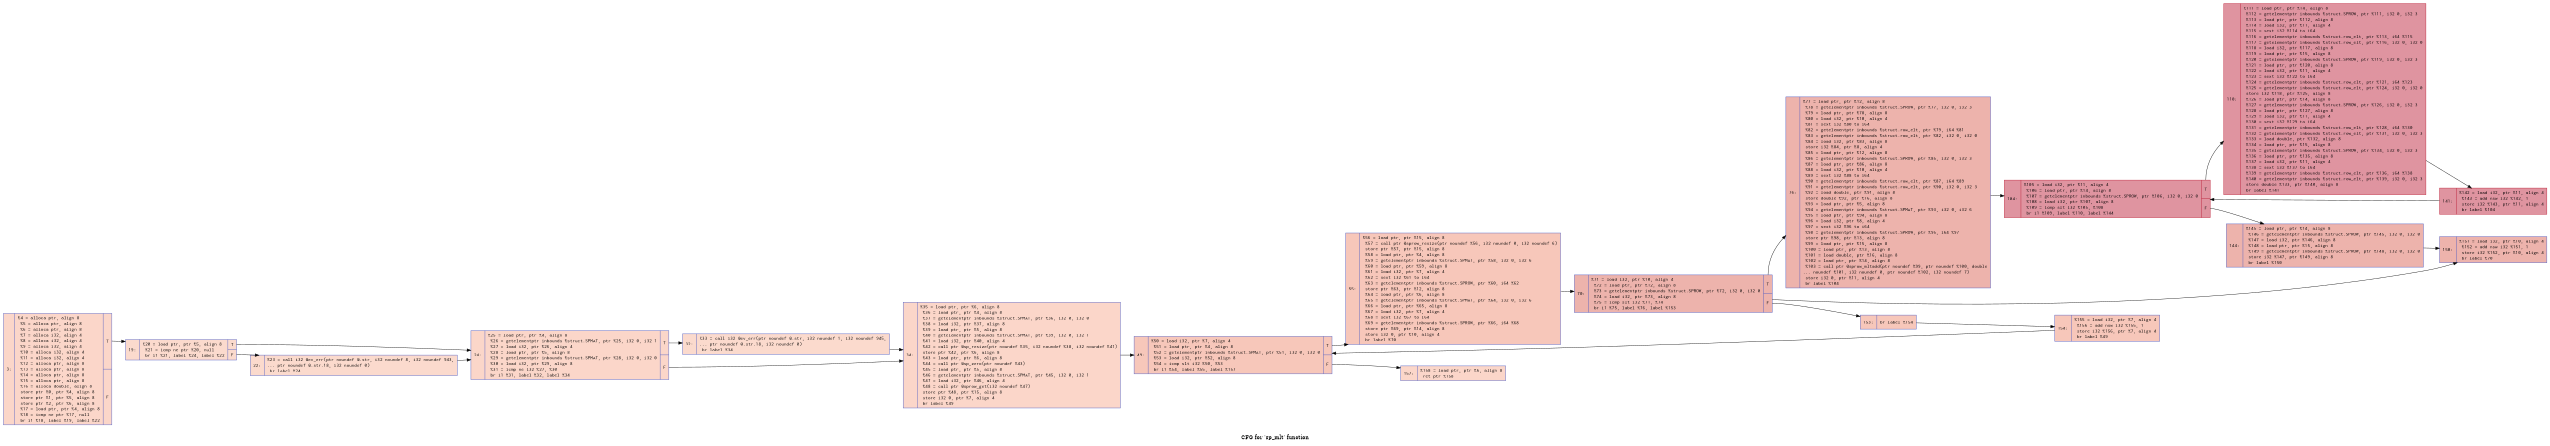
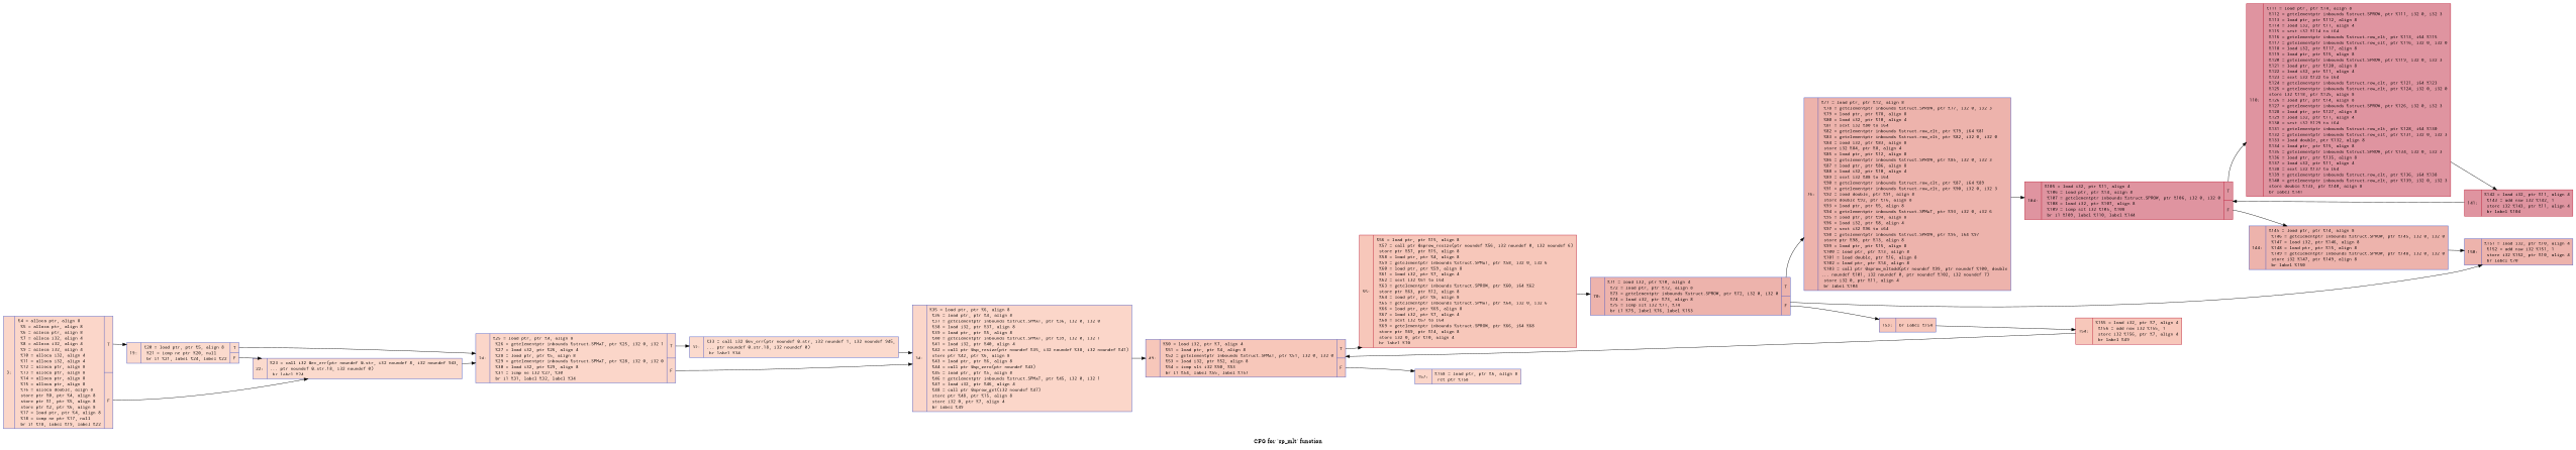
  digraph {
    label="CFG for 'sp_mlt' function"
    rankdir=LR
    node [color="#3d50c3ff" fillcolor="#f6a38570" fontname=Courier shape=record style=filled]
    n1 [label="{3:\l|  %4 = alloca ptr, align 8\l  %5 = alloca ptr, align 8\l  %6 = alloca ptr, align 8\l  %7 = alloca i32, align 4\l  %8 = alloca i32, align 4\l  %9 = alloca i32, align 4\l  %10 = alloca i32, align 4\l  %11 = alloca i32, align 4\l  %12 = alloca ptr, align 8\l  %13 = alloca ptr, align 8\l  %14 = alloca ptr, align 8\l  %15 = alloca ptr, align 8\l  %16 = alloca double, align 8\l  store ptr %0, ptr %4, align 8\l  store ptr %1, ptr %5, align 8\l  store ptr %2, ptr %6, align 8\l  %17 = load ptr, ptr %4, align 8\l  %18 = icmp ne ptr %17, null\l  br i1 %18, label %19, label %22\l|{<s0>T|<s1>F}}"]
    n2 [fillcolor="#f7ac8e70" label="{19:\l|  %20 = load ptr, ptr %5, align 8\l  %21 = icmp ne ptr %20, null\l  br i1 %21, label %24, label %22\l|{<s0>T|<s1>F}}"]
    n3 [fillcolor="#f7ac8e70" label="{22:\l|  %23 = call i32 @ev_err(ptr noundef @.str, i32 noundef 8, i32 noundef 943,\l... ptr noundef @.str.18, i32 noundef 0)\l  br label %24\l}"]
    n4 [label="{24:\l|  %25 = load ptr, ptr %4, align 8\l  %26 = getelementptr inbounds %struct.SPMAT, ptr %25, i32 0, i32 1\l  %27 = load i32, ptr %26, align 4\l  %28 = load ptr, ptr %5, align 8\l  %29 = getelementptr inbounds %struct.SPMAT, ptr %28, i32 0, i32 0\l  %30 = load i32, ptr %29, align 8\l  %31 = icmp ne i32 %27, %30\l  br i1 %31, label %32, label %34\l|{<s0>T|<s1>F}}"]
    n5 [fillcolor="#f7ac8e70" label="{32:\l|  %33 = call i32 @ev_err(ptr noundef @.str, i32 noundef 1, i32 noundef 945,\l... ptr noundef @.str.18, i32 noundef 0)\l  br label %34\l}"]
    n6 [label="{34:\l|  %35 = load ptr, ptr %6, align 8\l  %36 = load ptr, ptr %4, align 8\l  %37 = getelementptr inbounds %struct.SPMAT, ptr %36, i32 0, i32 0\l  %38 = load i32, ptr %37, align 8\l  %39 = load ptr, ptr %5, align 8\l  %40 = getelementptr inbounds %struct.SPMAT, ptr %39, i32 0, i32 1\l  %41 = load i32, ptr %40, align 4\l  %42 = call ptr @sp_resize(ptr noundef %35, i32 noundef %38, i32 noundef %41)\l  store ptr %42, ptr %6, align 8\l  %43 = load ptr, ptr %6, align 8\l  %44 = call ptr @sp_zero(ptr noundef %43)\l  %45 = load ptr, ptr %5, align 8\l  %46 = getelementptr inbounds %struct.SPMAT, ptr %45, i32 0, i32 1\l  %47 = load i32, ptr %46, align 4\l  %48 = call ptr @sprow_get(i32 noundef %47)\l  store ptr %48, ptr %15, align 8\l  store i32 0, ptr %7, align 4\l  br label %49\l}"]
    n7 [fillcolor="#ec7f6370" label="{49:\l|  %50 = load i32, ptr %7, align 4\l  %51 = load ptr, ptr %4, align 8\l  %52 = getelementptr inbounds %struct.SPMAT, ptr %51, i32 0, i32 0\l  %53 = load i32, ptr %52, align 8\l  %54 = icmp slt i32 %50, %53\l  br i1 %54, label %55, label %157\l|{<s0>T|<s1>F}}"]
-   n8 [fillcolor="#ec7f6370" label="{55:\l|  %56 = load ptr, ptr %15, align 8\l  %57 = call ptr @sprow_resize(ptr noundef %56, i32 noundef 0, i32 noundef 6)\l  store ptr %57, ptr %15, align 8\l  %58 = load ptr, ptr %4, align 8\l  %59 = getelementptr inbounds %struct.SPMAT, ptr %58, i32 0, i32 6\l  %60 = load ptr, ptr %59, align 8\l  %61 = load i32, ptr %7, align 4\l  %62 = sext i32 %61 to i64\l  %63 = getelementptr inbounds %struct.SPROW, ptr %60, i64 %62\l  store ptr %63, ptr %12, align 8\l  %64 = load ptr, ptr %6, align 8\l  %65 = getelementptr inbounds %struct.SPMAT, ptr %64, i32 0, i32 6\l  %66 = load ptr, ptr %65, align 8\l  %67 = load i32, ptr %7, align 4\l  %68 = sext i32 %67 to i64\l  %69 = getelementptr inbounds %struct.SPROW, ptr %66, i64 %68\l  store ptr %69, ptr %14, align 8\l  store i32 0, ptr %10, align 4\l  br label %70\l}"]
+   n8 [color="#b70d28ff" fillcolor="#ec7f6370" label="{55:\l|  %56 = load ptr, ptr %15, align 8\l  %57 = call ptr @sprow_resize(ptr noundef %56, i32 noundef 0, i32 noundef 6)\l  store ptr %57, ptr %15, align 8\l  %58 = load ptr, ptr %4, align 8\l  %59 = getelementptr inbounds %struct.SPMAT, ptr %58, i32 0, i32 6\l  %60 = load ptr, ptr %59, align 8\l  %61 = load i32, ptr %7, align 4\l  %62 = sext i32 %61 to i64\l  %63 = getelementptr inbounds %struct.SPROW, ptr %60, i64 %62\l  store ptr %63, ptr %12, align 8\l  %64 = load ptr, ptr %6, align 8\l  %65 = getelementptr inbounds %struct.SPMAT, ptr %64, i32 0, i32 6\l  %66 = load ptr, ptr %65, align 8\l  %67 = load i32, ptr %7, align 4\l  %68 = sext i32 %67 to i64\l  %69 = getelementptr inbounds %struct.SPROW, ptr %66, i64 %68\l  store ptr %69, ptr %14, align 8\l  store i32 0, ptr %10, align 4\l  br label %70\l}"]
    n9 [label="{157:\l|  %158 = load ptr, ptr %6, align 8\l  ret ptr %158\l}"]
    n10 [fillcolor="#d6524470" label="{70:\l|  %71 = load i32, ptr %10, align 4\l  %72 = load ptr, ptr %12, align 8\l  %73 = getelementptr inbounds %struct.SPROW, ptr %72, i32 0, i32 0\l  %74 = load i32, ptr %73, align 8\l  %75 = icmp slt i32 %71, %74\l  br i1 %75, label %76, label %153\l|{<s0>T|<s1>F}}"]
    n11 [fillcolor="#d6524470" label="{76:\l|  %77 = load ptr, ptr %12, align 8\l  %78 = getelementptr inbounds %struct.SPROW, ptr %77, i32 0, i32 3\l  %79 = load ptr, ptr %78, align 8\l  %80 = load i32, ptr %10, align 4\l  %81 = sext i32 %80 to i64\l  %82 = getelementptr inbounds %struct.row_elt, ptr %79, i64 %81\l  %83 = getelementptr inbounds %struct.row_elt, ptr %82, i32 0, i32 0\l  %84 = load i32, ptr %83, align 8\l  store i32 %84, ptr %8, align 4\l  %85 = load ptr, ptr %12, align 8\l  %86 = getelementptr inbounds %struct.SPROW, ptr %85, i32 0, i32 3\l  %87 = load ptr, ptr %86, align 8\l  %88 = load i32, ptr %10, align 4\l  %89 = sext i32 %88 to i64\l  %90 = getelementptr inbounds %struct.row_elt, ptr %87, i64 %89\l  %91 = getelementptr inbounds %struct.row_elt, ptr %90, i32 0, i32 3\l  %92 = load double, ptr %91, align 8\l  store double %92, ptr %16, align 8\l  %93 = load ptr, ptr %5, align 8\l  %94 = getelementptr inbounds %struct.SPMAT, ptr %93, i32 0, i32 6\l  %95 = load ptr, ptr %94, align 8\l  %96 = load i32, ptr %8, align 4\l  %97 = sext i32 %96 to i64\l  %98 = getelementptr inbounds %struct.SPROW, ptr %95, i64 %97\l  store ptr %98, ptr %13, align 8\l  %99 = load ptr, ptr %15, align 8\l  %100 = load ptr, ptr %13, align 8\l  %101 = load double, ptr %16, align 8\l  %102 = load ptr, ptr %14, align 8\l  %103 = call ptr @sprow_mltadd(ptr noundef %99, ptr noundef %100, double\l... noundef %101, i32 noundef 0, ptr noundef %102, i32 noundef 7)\l  store i32 0, ptr %11, align 4\l  br label %104\l}"]
    n12 [fillcolor="#ec7f6370" label="{153:\l|  br label %154\l}"]
    n13 [fillcolor="#d6524470" label="{150:\l|  %151 = load i32, ptr %10, align 4\l  %152 = add nsw i32 %151, 1\l  store i32 %152, ptr %10, align 4\l  br label %70\l}"]
    n14 [color="#b70d28ff" fillcolor="#b70d2870" label="{104:\l|  %105 = load i32, ptr %11, align 4\l  %106 = load ptr, ptr %14, align 8\l  %107 = getelementptr inbounds %struct.SPROW, ptr %106, i32 0, i32 0\l  %108 = load i32, ptr %107, align 8\l  %109 = icmp slt i32 %105, %108\l  br i1 %109, label %110, label %144\l|{<s0>T|<s1>F}}"]
-   n15 [fillcolor="#ec7f6370" label="{154:\l|  %155 = load i32, ptr %7, align 4\l  %156 = add nsw i32 %155, 1\l  store i32 %156, ptr %7, align 4\l  br label %49\l}"]
+   n15 [color="#b70d28ff" fillcolor="#ec7f6370" label="{154:\l|  %155 = load i32, ptr %7, align 4\l  %156 = add nsw i32 %155, 1\l  store i32 %156, ptr %7, align 4\l  br label %49\l}"]
    n16 [color="#b70d28ff" fillcolor="#b70d2870" label="{110:\l|  %111 = load ptr, ptr %14, align 8\l  %112 = getelementptr inbounds %struct.SPROW, ptr %111, i32 0, i32 3\l  %113 = load ptr, ptr %112, align 8\l  %114 = load i32, ptr %11, align 4\l  %115 = sext i32 %114 to i64\l  %116 = getelementptr inbounds %struct.row_elt, ptr %113, i64 %115\l  %117 = getelementptr inbounds %struct.row_elt, ptr %116, i32 0, i32 0\l  %118 = load i32, ptr %117, align 8\l  %119 = load ptr, ptr %15, align 8\l  %120 = getelementptr inbounds %struct.SPROW, ptr %119, i32 0, i32 3\l  %121 = load ptr, ptr %120, align 8\l  %122 = load i32, ptr %11, align 4\l  %123 = sext i32 %122 to i64\l  %124 = getelementptr inbounds %struct.row_elt, ptr %121, i64 %123\l  %125 = getelementptr inbounds %struct.row_elt, ptr %124, i32 0, i32 0\l  store i32 %118, ptr %125, align 8\l  %126 = load ptr, ptr %14, align 8\l  %127 = getelementptr inbounds %struct.SPROW, ptr %126, i32 0, i32 3\l  %128 = load ptr, ptr %127, align 8\l  %129 = load i32, ptr %11, align 4\l  %130 = sext i32 %129 to i64\l  %131 = getelementptr inbounds %struct.row_elt, ptr %128, i64 %130\l  %132 = getelementptr inbounds %struct.row_elt, ptr %131, i32 0, i32 3\l  %133 = load double, ptr %132, align 8\l  %134 = load ptr, ptr %15, align 8\l  %135 = getelementptr inbounds %struct.SPROW, ptr %134, i32 0, i32 3\l  %136 = load ptr, ptr %135, align 8\l  %137 = load i32, ptr %11, align 4\l  %138 = sext i32 %137 to i64\l  %139 = getelementptr inbounds %struct.row_elt, ptr %136, i64 %138\l  %140 = getelementptr inbounds %struct.row_elt, ptr %139, i32 0, i32 3\l  store double %133, ptr %140, align 8\l  br label %141\l}"]
    n17 [fillcolor="#d6524470" label="{144:\l|  %145 = load ptr, ptr %14, align 8\l  %146 = getelementptr inbounds %struct.SPROW, ptr %145, i32 0, i32 0\l  %147 = load i32, ptr %146, align 8\l  %148 = load ptr, ptr %15, align 8\l  %149 = getelementptr inbounds %struct.SPROW, ptr %148, i32 0, i32 0\l  store i32 %147, ptr %149, align 8\l  br label %150\l}"]
    n18 [color="#b70d28ff" fillcolor="#b70d2870" label="{141:\l|  %142 = load i32, ptr %11, align 4\l  %143 = add nsw i32 %142, 1\l  store i32 %143, ptr %11, align 4\l  br label %104\l}"]
    n1 -> n2 [tailport=s0]
+   n1 -> n3 [tailport=s1]
    n2 -> n3 [tailport=s1]
    n2 -> n4 [tailport=s0]
    n3 -> n4
    n4 -> n5 [tailport=s0]
    n4 -> n6 [tailport=s1]
    n5 -> n6
    n6 -> n7
    n7 -> n8 [tailport=s0]
    n7 -> n9 [tailport=s1]
    n8 -> n10
    n10 -> n11 [tailport=s0]
    n10 -> n12 [tailport=s1]
    n10 -> n13
    n11 -> n14
    n12 -> n15
    n14 -> n16 [tailport=s0]
    n14 -> n17 [tailport=s1]
    n15 -> n7
    n16 -> n18
    n17 -> n13
    n18 -> n14
  }
